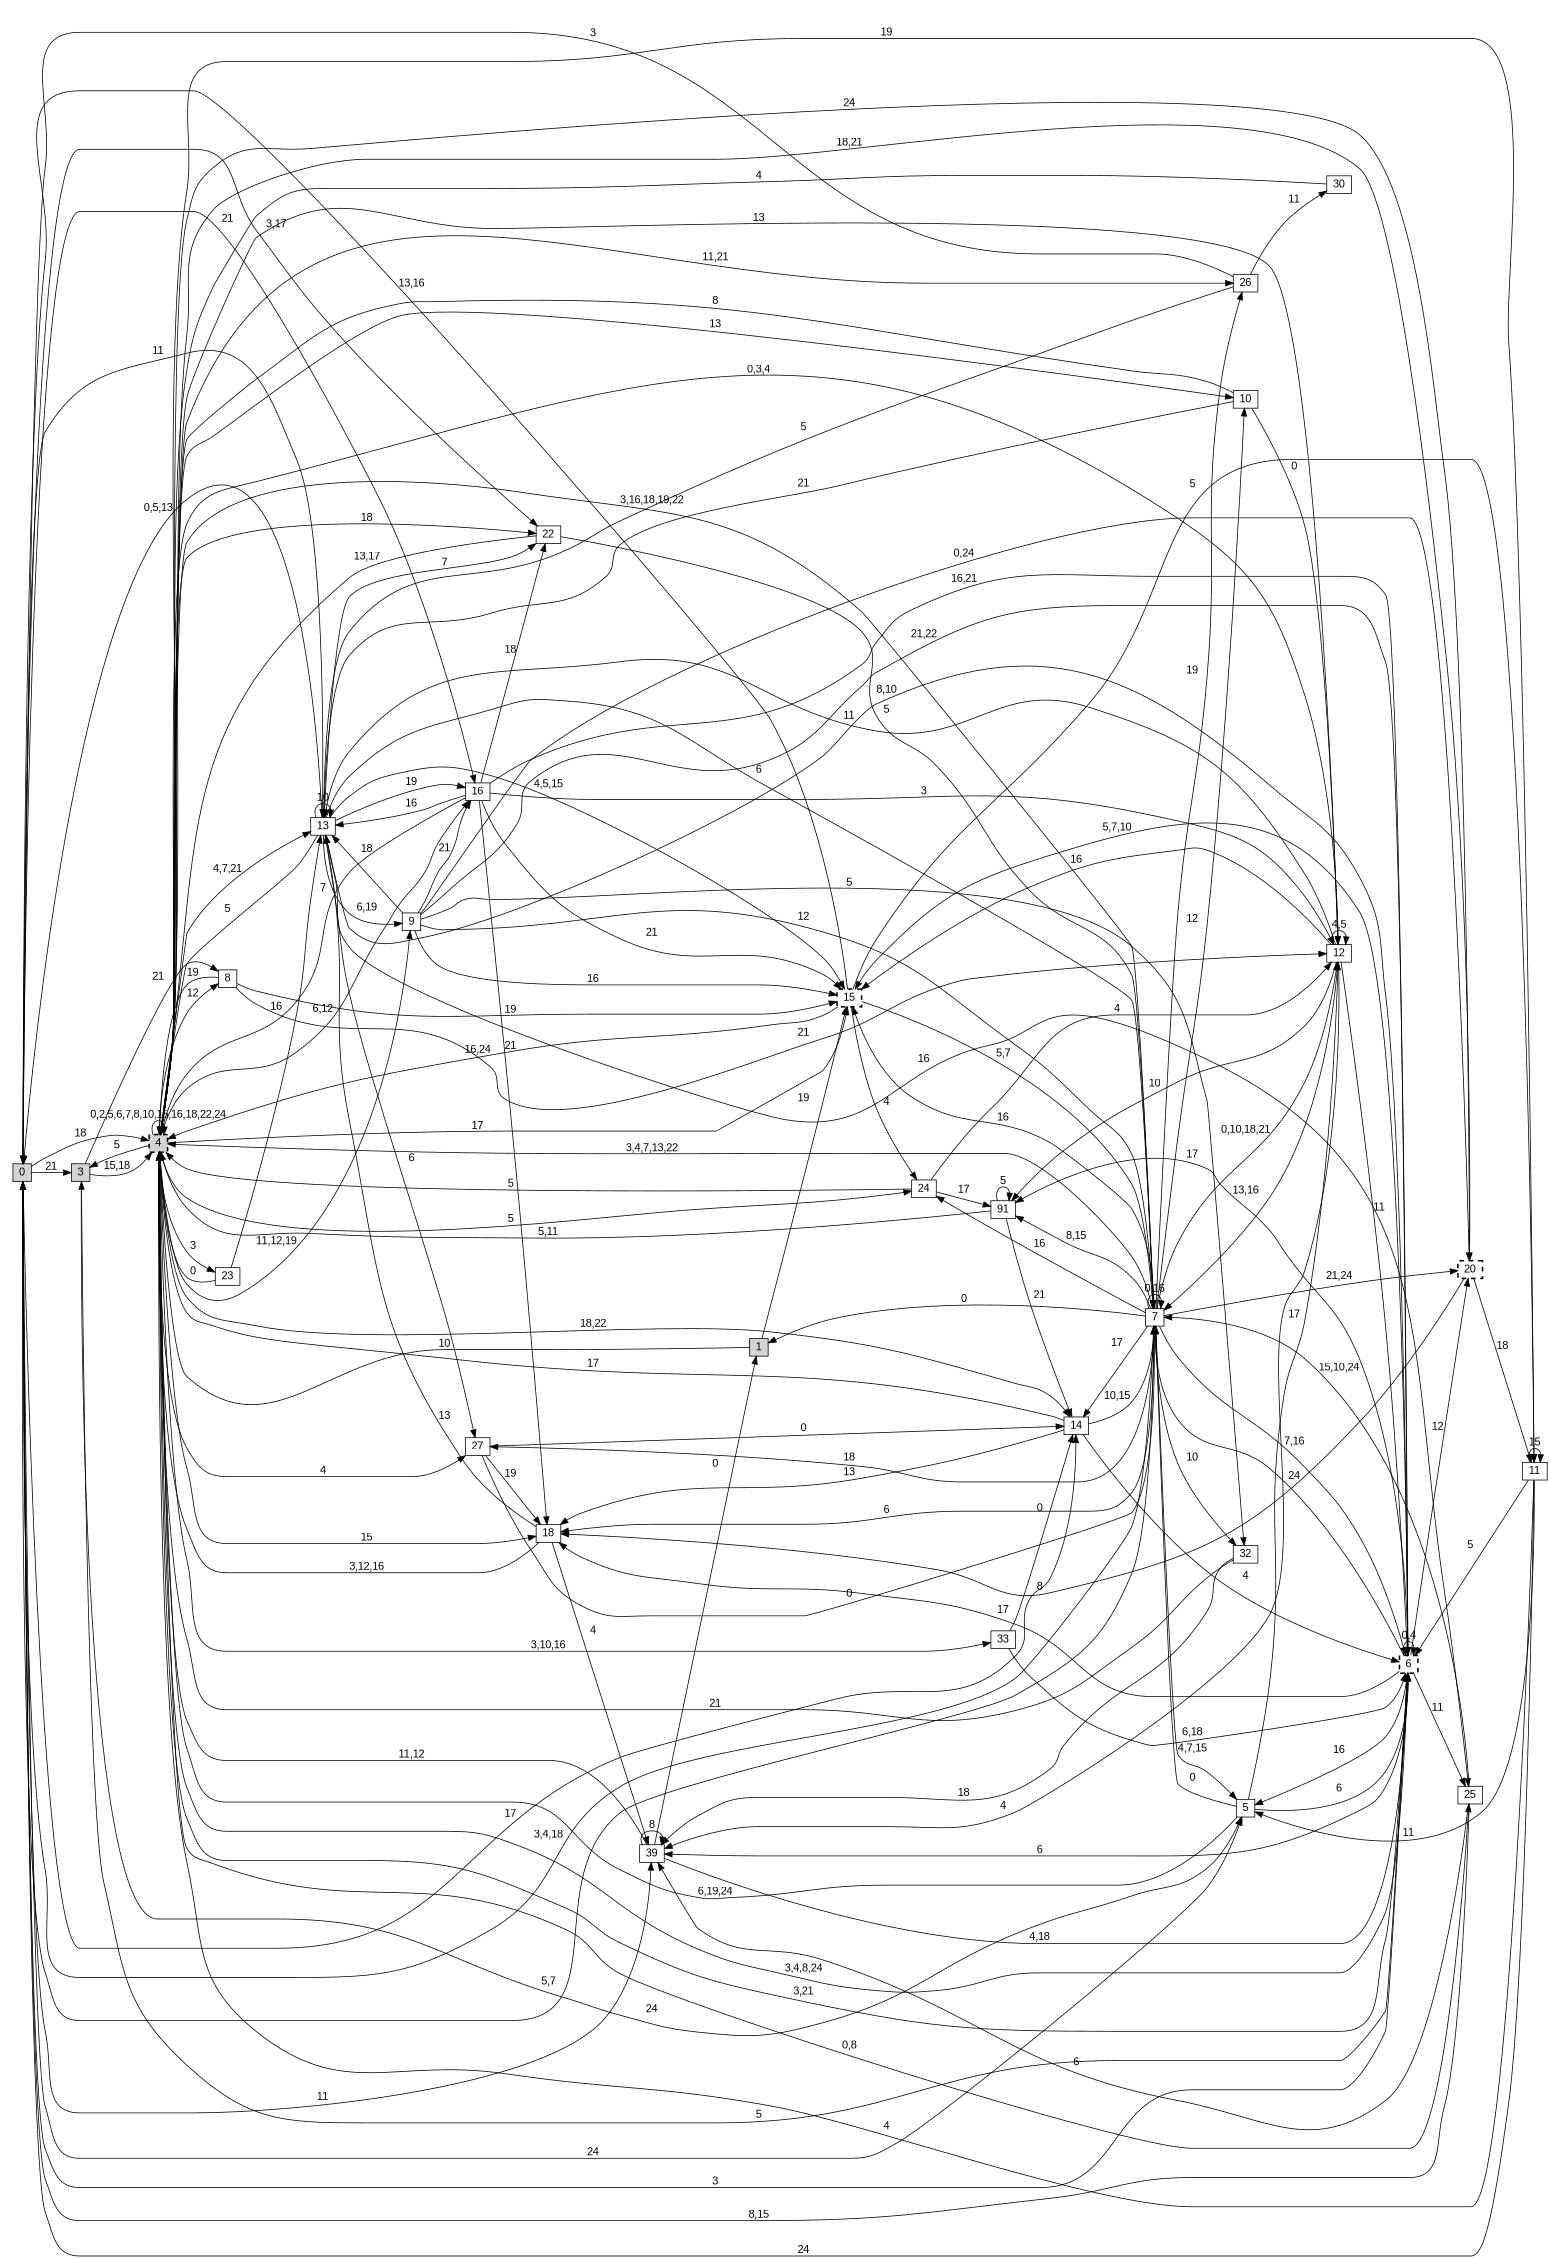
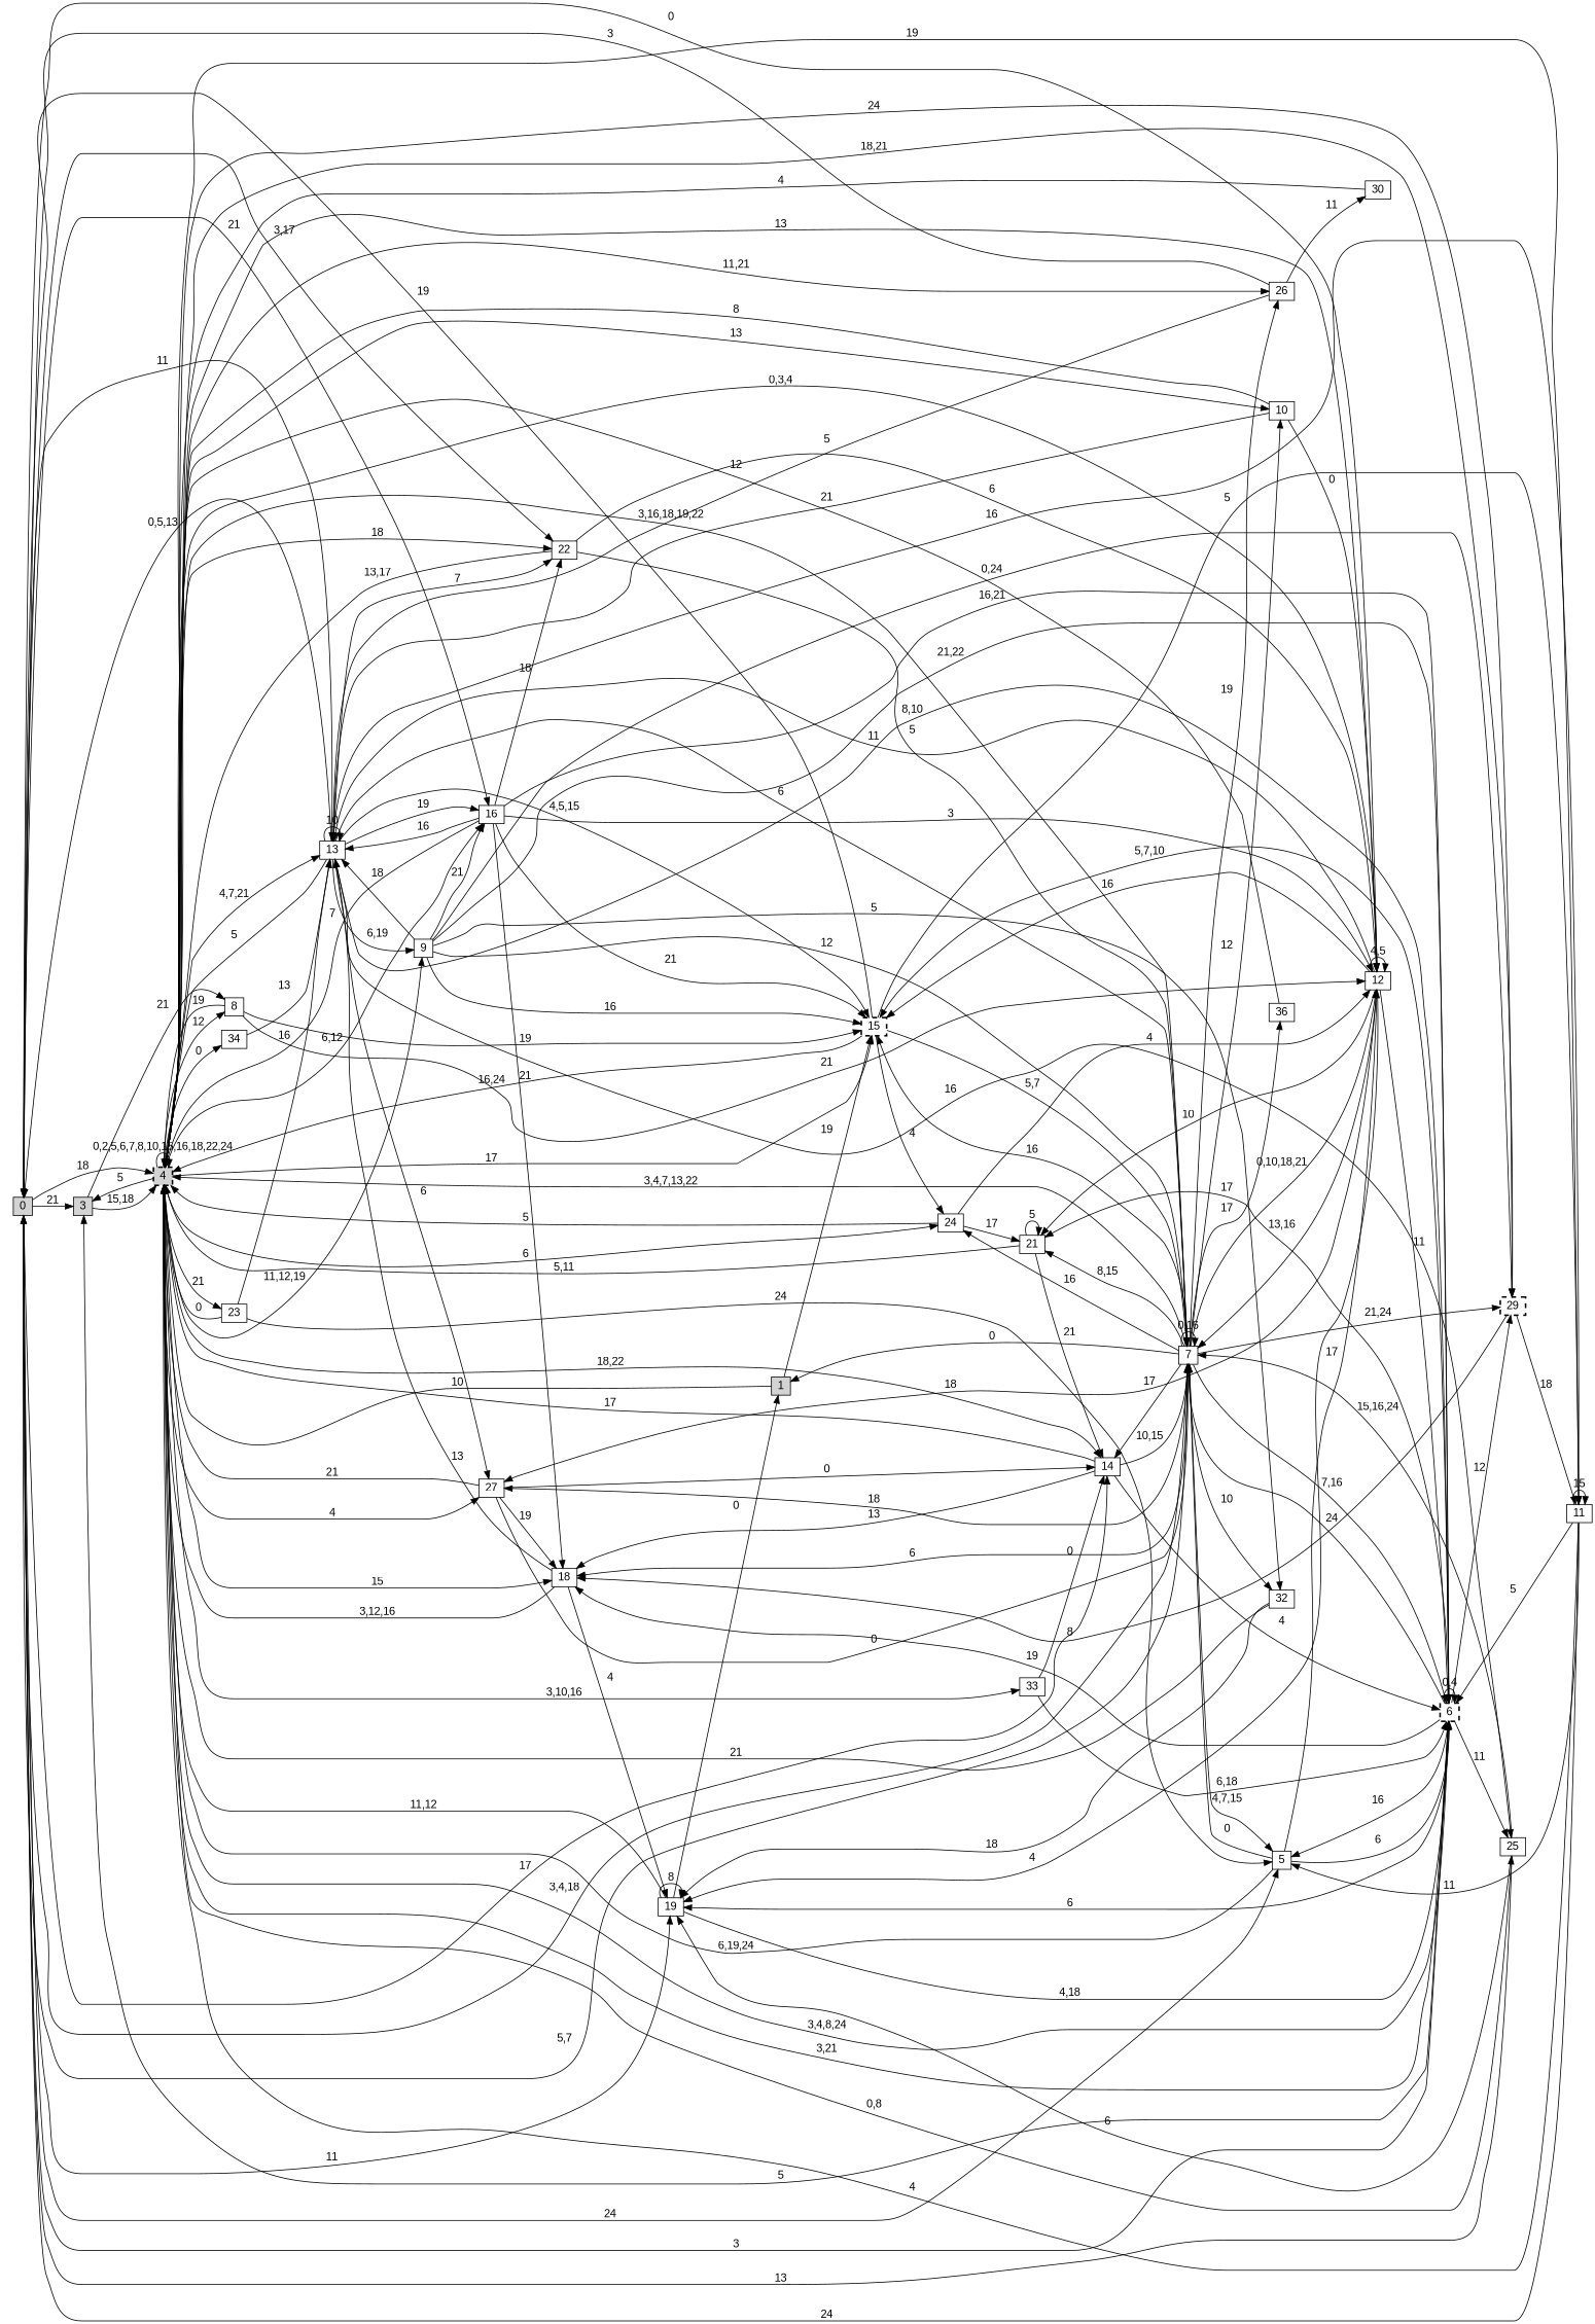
  digraph {
    rankdir=LR
    node [fontname=Arial shape=box]
    edge [fontname=Arial]
    n1 [height=0.1 label=0 style=filled width=0.1]
    n2 [height=0.1 label=3 style=filled width=0.1]
    n3 [height=0.1 label=4 style="filled,bold,dashed" width=0.1]
    n4 [height=0.1 label=5 width=0.1]
    n5 [height=0.1 label=6 style="bold,dashed" width=0.1]
    n6 [height=0.1 label=7 width=0.1]
    n7 [height=0.1 label=13 width=0.1]
    n8 [height=0.1 label=14 width=0.1]
    n9 [height=0.1 label=16 width=0.1]
-   n10 [height=0.1 label=39 width=0.1]
+   n10 [height=0.1 label=19 width=0.1]
    n11 [height=0.1 label=22 width=0.1]
    n12 [height=0.1 label=8 width=0.1]
    n13 [height=0.1 label=15 style="bold,dashed" width=0.1]
    n14 [height=0.1 label=9 width=0.1]
    n15 [height=0.1 label=10 width=0.1]
    n16 [height=0.1 label=11 width=0.1]
    n17 [height=0.1 label=12 width=0.1]
    n18 [height=0.1 label=18 width=0.1]
-   n19 [height=0.1 label=20 style="bold,dashed" width=0.1]
+   n19 [height=0.1 label=29 style="bold,dashed" width=0.1]
    n20 [height=0.1 label=23 width=0.1]
    n21 [height=0.1 label=24 width=0.1]
    n22 [height=0.1 label=25 width=0.1]
    n23 [height=0.1 label=26 width=0.1]
    n24 [height=0.1 label=27 width=0.1]
    n25 [height=0.1 label=33 width=0.1]
-   n27 [height=0.1 label=91 width=0.1]
+   n26 [height=0.1 label=34 width=0.1]
+   n27 [height=0.1 label=21 width=0.1]
    n28 [height=0.1 label=1 style=filled width=0.1]
    n29 [height=0.1 label=32 width=0.1]
+   n30 [height=0.1 label=36 width=0.1]
    n31 [height=0.1 label=30 width=0.1]
    n1 -> n2 [label=21]
    n1 -> n3 [label=18]
    n1 -> n4 [label=24]
    n1 -> n5 [label=3]
    n1 -> n6 [label="3,4,18"]
    n1 -> n7 [label=11]
    n1 -> n8 [label=17]
    n1 -> n9 [label=21]
    n1 -> n10 [label=11]
    n1 -> n11 [label="3,17"]
    n2 -> n3 [label="15,18"]
-   n2 -> n4 [label=24]
+   n20 -> n4 [label=24]
    n2 -> n12 [label=21]
    n3 -> n2 [label=5]
    n3 -> n3 [label="0,2,5,6,7,8,10,15,16,18,22,24"]
    n3 -> n5 [label="3,4,8,24"]
    n3 -> n6 [label="3,16,18,19,22"]
    n3 -> n7 [label="4,7,21"]
    n3 -> n8 [label="18,22"]
    n3 -> n9 [label="6,12"]
    n3 -> n11 [label=18]
    n3 -> n12 [label=12]
    n3 -> n13 [label=17]
    n3 -> n14 [label="11,12,19"]
    n3 -> n15 [label=13]
    n3 -> n16 [label=19]
    n3 -> n17 [label=13]
    n3 -> n18 [label=15]
    n3 -> n19 [label=24]
-   n3 -> n20 [label=3]
-   n3 -> n21 [label=5]
+   n3 -> n20 [label=21]
+   n3 -> n21 [label=6]
    n3 -> n22 [label="0,8"]
    n3 -> n23 [label="11,21"]
    n3 -> n24 [label=4]
    n3 -> n25 [label="3,10,16"]
+   n3 -> n26 [label=0]
    n4 -> n3 [label="6,19,24"]
    n4 -> n5 [label=6]
    n4 -> n6 [label=0]
    n4 -> n17 [label=17]
    n5 -> n2 [label=5]
    n5 -> n3 [label="3,21"]
    n5 -> n4 [label=16]
    n5 -> n5 [label="0,4"]
    n5 -> n6 [label=24]
    n5 -> n7 [label="8,10"]
    n5 -> n10 [label=6]
    n5 -> n13 [label="5,7,10"]
-   n5 -> n18 [label=17]
+   n5 -> n18 [label=19]
    n5 -> n19 [label=12]
    n5 -> n22 [label=11]
    n5 -> n27 [label=17]
    n6 -> n1 [label="5,7"]
    n6 -> n3 [label="3,4,7,13,22"]
    n6 -> n4 [label="4,7,15"]
    n6 -> n5 [label="7,16"]
    n6 -> n6 [label="0,16"]
    n6 -> n8 [label=17]
    n6 -> n13 [label=16]
    n6 -> n15 [label=12]
    n6 -> n17 [label="0,10,18,21"]
    n6 -> n18 [label=6]
    n6 -> n19 [label="21,24"]
    n6 -> n21 [label=16]
    n6 -> n23 [label=19]
    n6 -> n24 [label=18]
    n6 -> n27 [label="8,15"]
    n6 -> n28 [label=0]
    n6 -> n29 [label=10]
+   n6 -> n30 [label=17]
    n7 -> n1 [label="0,5,13"]
    n7 -> n3 [label=5]
    n7 -> n6 [label=6]
    n7 -> n7 [label=10]
    n7 -> n9 [label=19]
    n7 -> n11 [label=7]
    n7 -> n13 [label="4,5,15"]
    n7 -> n14 [label="6,19"]
+   n7 -> n16 [label=16]
    n7 -> n22 [label=16]
    n7 -> n24 [label=6]
    n8 -> n3 [label=17]
    n8 -> n5 [label=4]
    n8 -> n6 [label="10,15"]
    n8 -> n18 [label=13]
    n9 -> n3 [label=7]
    n9 -> n5 [label="16,21"]
    n9 -> n7 [label=16]
    n9 -> n11 [label=18]
    n9 -> n13 [label=21]
    n9 -> n17 [label=3]
    n9 -> n18 [label=21]
    n10 -> n3 [label="11,12"]
    n10 -> n5 [label="4,18"]
    n10 -> n10 [label=8]
    n10 -> n28 [label=0]
    n11 -> n3 [label="13,17"]
    n11 -> n6 [label=5]
+   n11 -> n17 [label=6]
    n12 -> n3 [label=19]
    n12 -> n13 [label=19]
    n12 -> n17 [label=21]
-   n13 -> n1 [label="13,16"]
+   n13 -> n1 [label=19]
    n13 -> n3 [label="16,24"]
    n13 -> n6 [label="5,7"]
    n13 -> n16 [label=5]
    n13 -> n21 [label=4]
    n14 -> n5 [label="21,22"]
    n14 -> n6 [label=12]
    n14 -> n7 [label=18]
    n14 -> n9 [label=21]
    n14 -> n13 [label=16]
    n14 -> n19 [label="0,24"]
    n14 -> n29 [label=5]
    n15 -> n3 [label=8]
    n15 -> n7 [label=21]
    n15 -> n17 [label=0]
    n16 -> n1 [label=24]
    n16 -> n3 [label=4]
    n16 -> n4 [label=11]
    n16 -> n5 [label=5]
    n16 -> n16 [label=15]
+   n17 -> n1 [label=0]
    n17 -> n3 [label="0,3,4"]
    n17 -> n5 [label=11]
    n17 -> n6 [label="13,16"]
    n17 -> n7 [label=11]
    n17 -> n10 [label=4]
    n17 -> n13 [label=16]
    n17 -> n17 [label="4,5"]
+   n17 -> n24 [label=18]
    n17 -> n27 [label=10]
    n18 -> n3 [label="3,12,16"]
    n18 -> n7 [label=13]
    n18 -> n10 [label=4]
    n19 -> n3 [label="18,21"]
    n19 -> n16 [label=18]
    n19 -> n18 [label=8]
    n20 -> n3 [label=0]
    n20 -> n7 [label=16]
    n21 -> n3 [label=5]
    n21 -> n17 [label=4]
    n21 -> n27 [label=17]
-   n22 -> n1 [label="8,15"]
-   n22 -> n6 [label="15,10,24"]
+   n22 -> n1 [label=13]
+   n22 -> n6 [label="15,16,24"]
    n22 -> n10 [label=6]
    n23 -> n1 [label=3]
    n23 -> n7 [label=5]
    n23 -> n31 [label=11]
+   n24 -> n3 [label=21]
    n24 -> n6 [label=0]
    n24 -> n8 [label=0]
    n24 -> n18 [label=19]
    n25 -> n5 [label="6,18"]
    n25 -> n8 [label=0]
+   n26 -> n7 [label=13]
    n27 -> n3 [label="5,11"]
    n27 -> n8 [label=21]
    n27 -> n27 [label=5]
    n28 -> n3 [label=10]
    n28 -> n13 [label=19]
    n29 -> n3 [label=21]
    n29 -> n10 [label=18]
+   n30 -> n3 [label=12]
    n31 -> n3 [label=4]
  }
